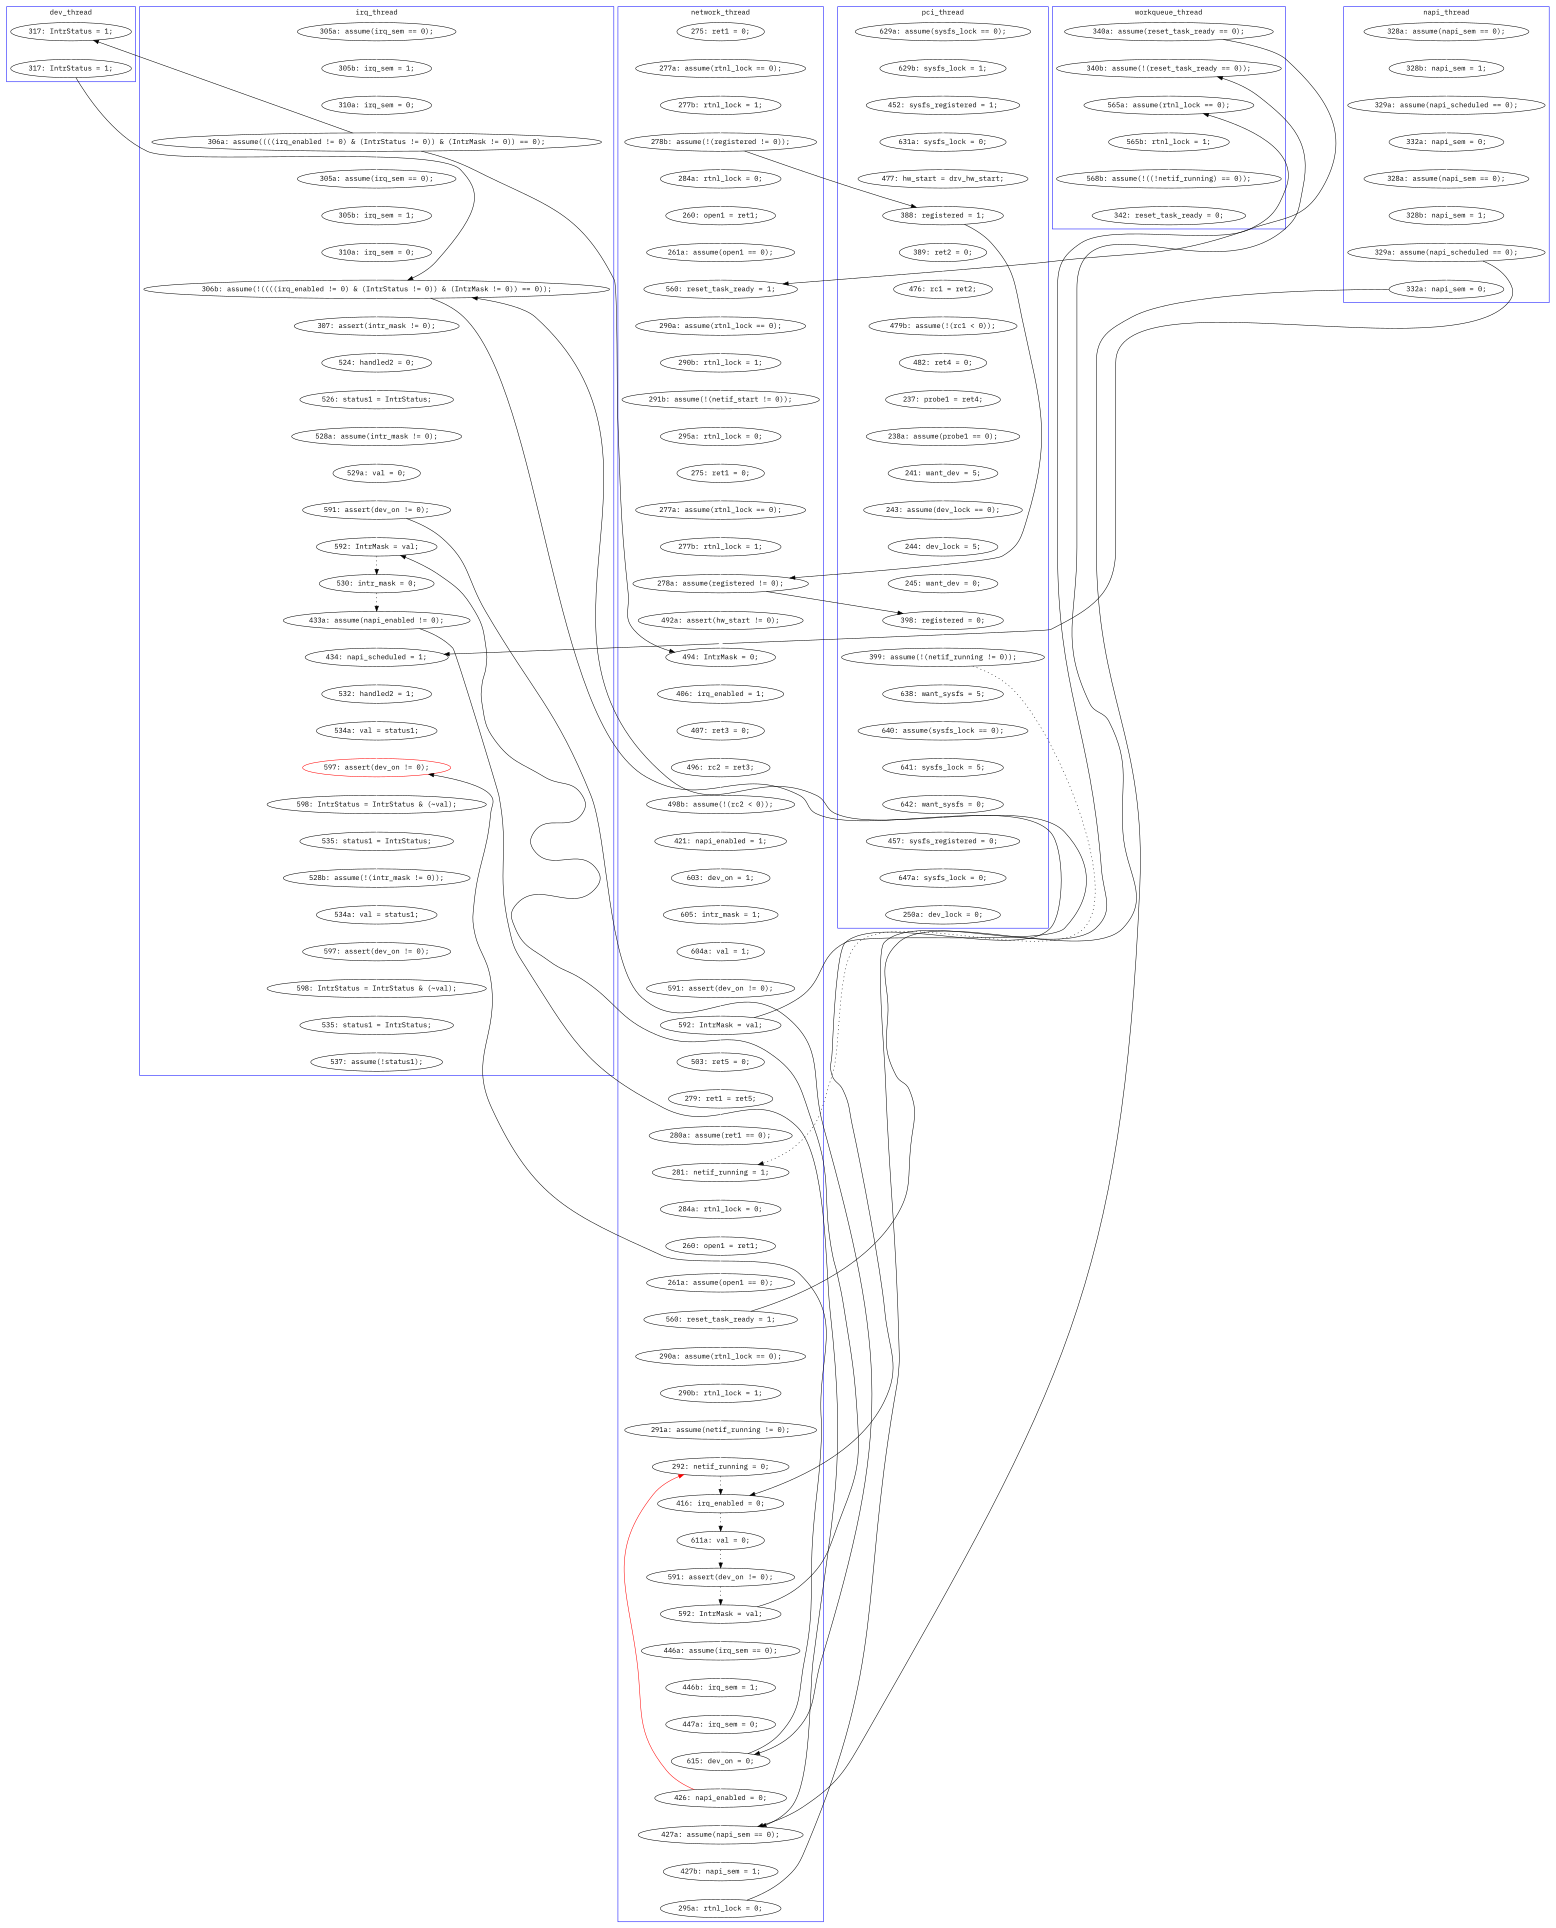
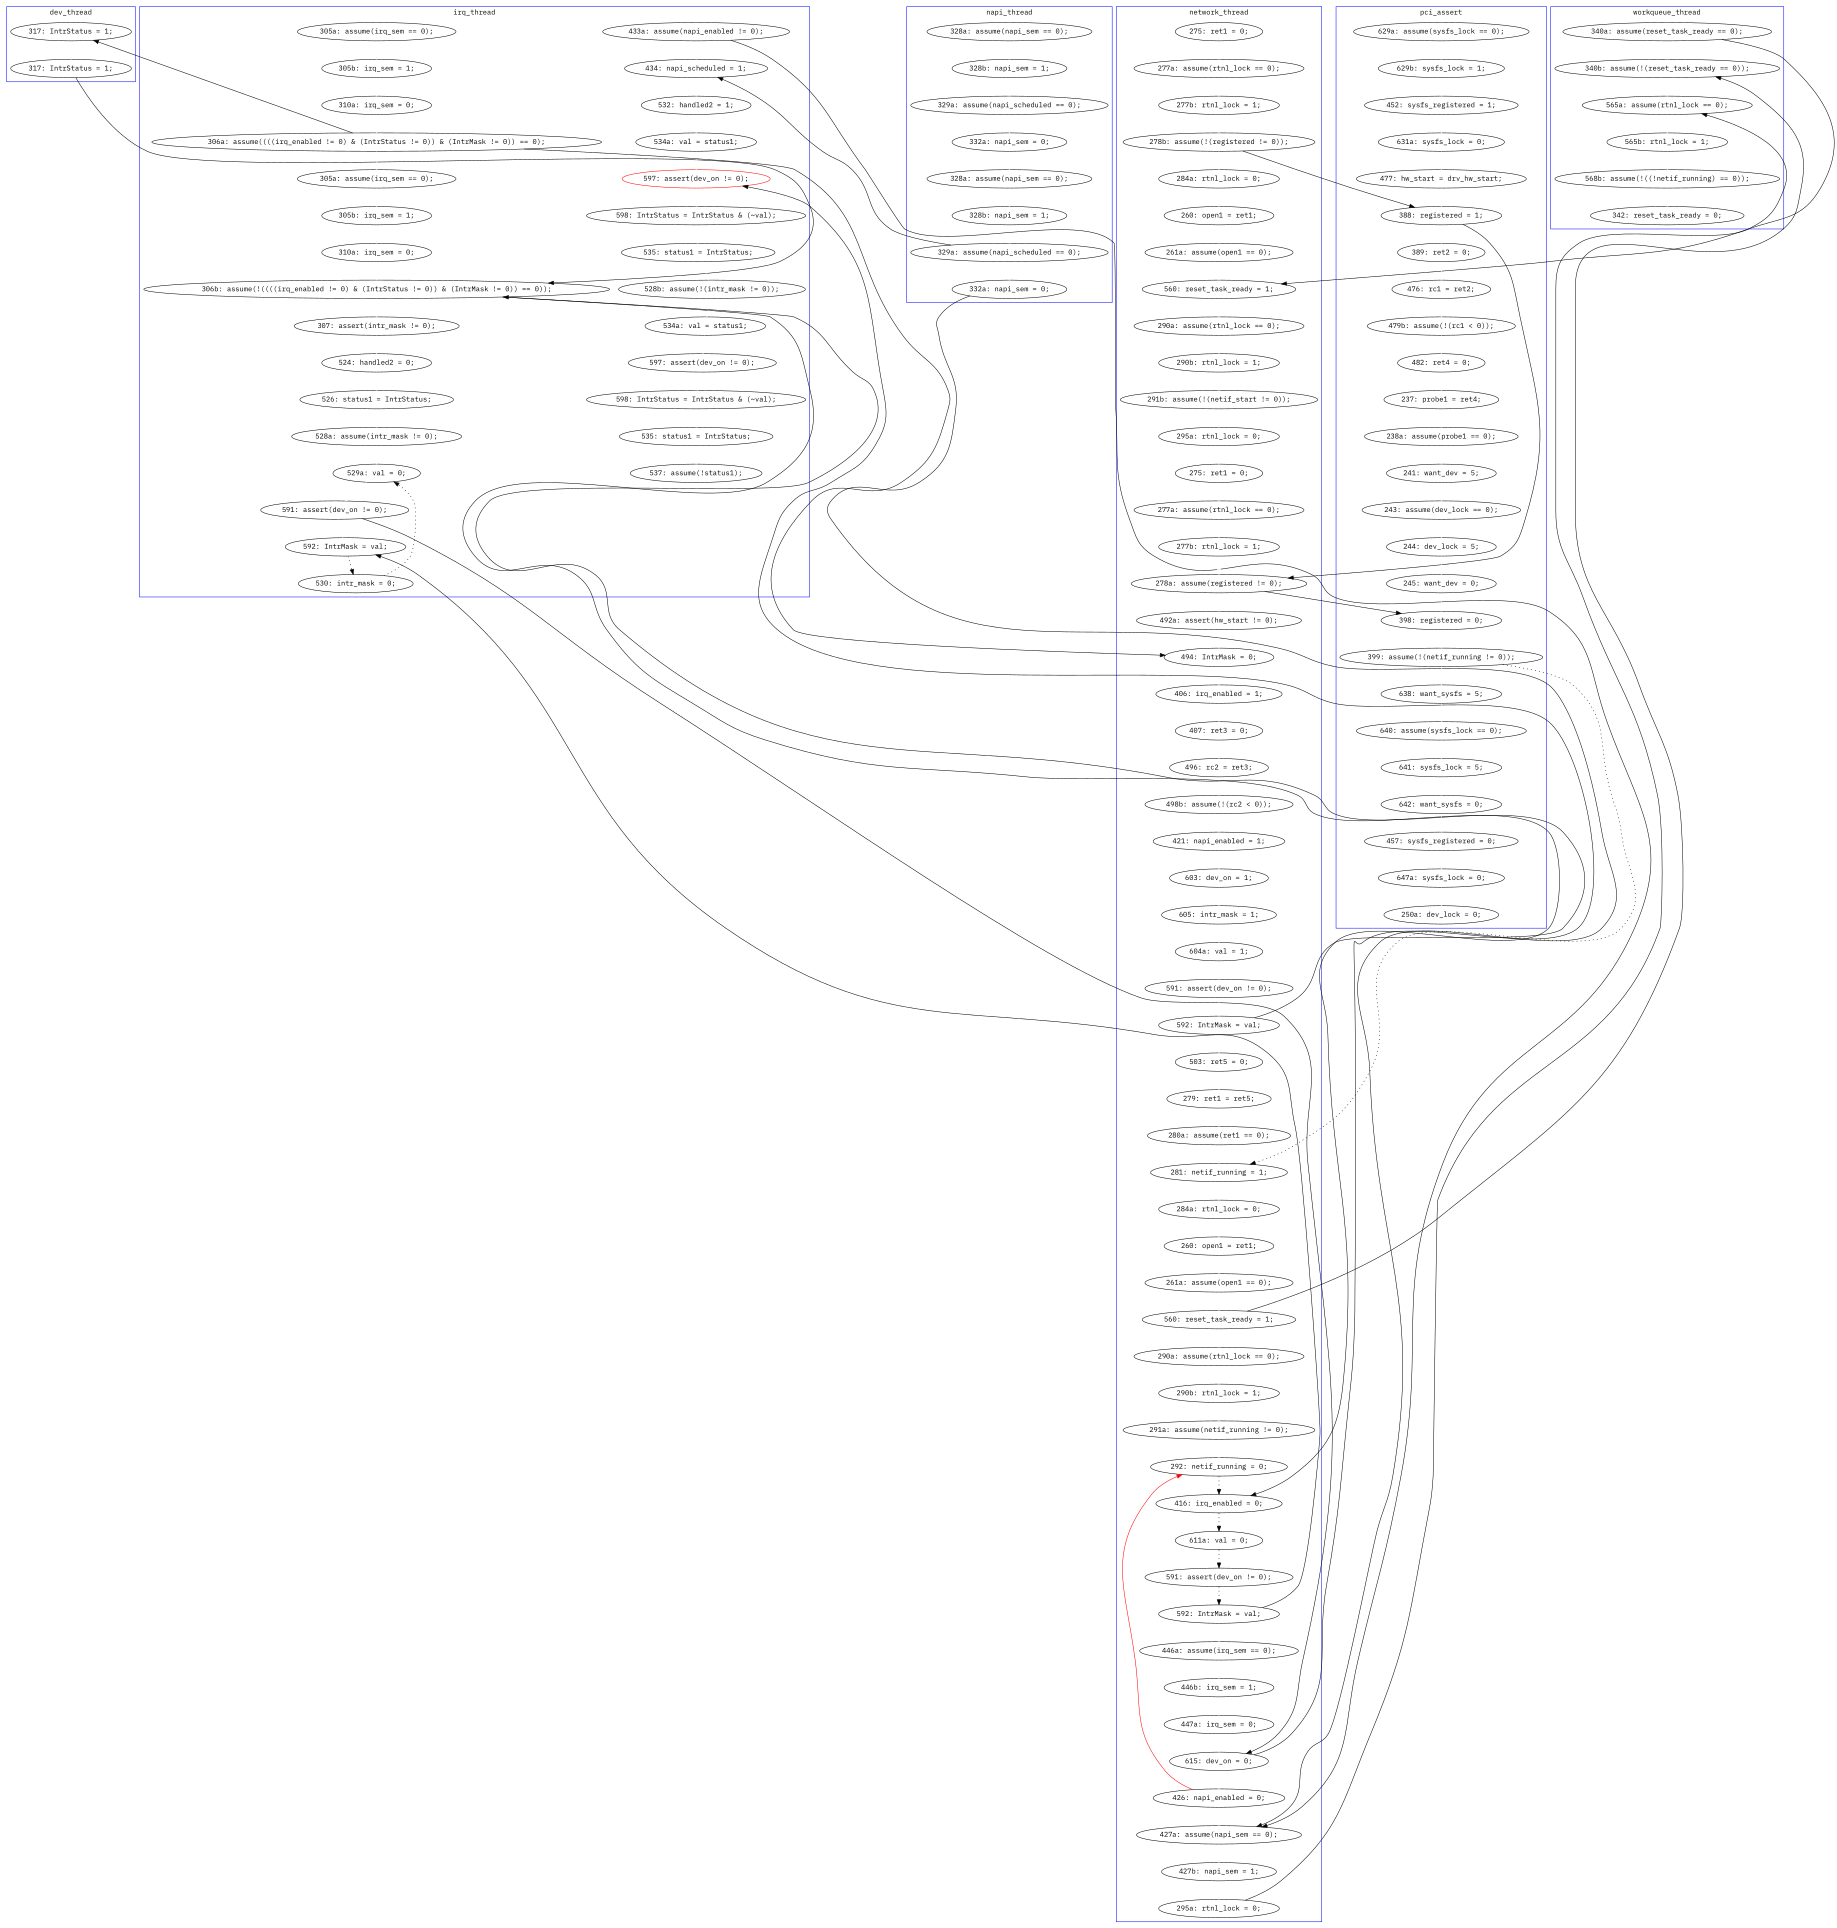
  digraph {
    fontname="IBM Plex Mono"
    node [fontname="IBM Plex Mono"]
    edge [color=white fontname="IBM Plex Mono" style=solid]
    n1 [label="317: IntrStatus = 1;"]
    n2 [label="317: IntrStatus = 1;"]
    n3 [label="329a: assume(napi_scheduled == 0);"]
    n4 [label="328b: napi_sem = 1;"]
    n5 [label="328a: assume(napi_sem == 0);"]
    n6 [label="328b: napi_sem = 1;"]
    n7 [label="332a: napi_sem = 0;"]
    n8 [label="329a: assume(napi_scheduled == 0);"]
    n9 [label="332a: napi_sem = 0;"]
    n10 [label="328a: assume(napi_sem == 0);"]
    n11 [label="433a: assume(napi_enabled != 0);"]
    n12 [label="434: napi_scheduled = 1;"]
    n13 [label="306b: assume(!((((irq_enabled != 0) & (IntrStatus != 0)) & (IntrMask != 0)) == 0));"]
    n14 [color=red label="597: assert(dev_on != 0);"]
    n15 [label="598: IntrStatus = IntrStatus & (~val);"]
    n16 [label="307: assert(intr_mask != 0);"]
    n17 [label="526: status1 = IntrStatus;"]
    n18 [label="528a: assume(intr_mask != 0);"]
    n19 [label="529a: val = 0;"]
    n20 [label="591: assert(dev_on != 0);"]
    n21 [label="532: handled2 = 1;"]
    n22 [label="534a: val = status1;"]
    n23 [label="592: IntrMask = val;"]
    n24 [label="530: intr_mask = 0;"]
    n25 [label="535: status1 = IntrStatus;"]
    n26 [label="528b: assume(!(intr_mask != 0));"]
    n27 [label="305b: irq_sem = 1;"]
    n28 [label="310a: irq_sem = 0;"]
    n29 [label="306a: assume((((irq_enabled != 0) & (IntrStatus != 0)) & (IntrMask != 0)) == 0);"]
    n30 [label="305a: assume(irq_sem == 0);"]
    n31 [label="534a: val = status1;"]
    n32 [label="597: assert(dev_on != 0);"]
    n33 [label="305a: assume(irq_sem == 0);"]
    n34 [label="305b: irq_sem = 1;"]
    n35 [label="310a: irq_sem = 0;"]
    n36 [label="524: handled2 = 0;"]
    n37 [label="535: status1 = IntrStatus;"]
    n38 [label="537: assume(!status1);"]
    n39 [label="598: IntrStatus = IntrStatus & (~val);"]
    n40 [label="340a: assume(reset_task_ready == 0);"]
    n41 [label="340b: assume(!(reset_task_ready == 0));"]
    n42 [label="565a: assume(rtnl_lock == 0);"]
    n43 [label="565b: rtnl_lock = 1;"]
    n44 [label="568b: assume(!((!netif_running) == 0));"]
    n45 [label="342: reset_task_ready = 0;"]
    n46 [label="275: ret1 = 0;"]
    n47 [label="277a: assume(rtnl_lock == 0);"]
    n48 [label="492a: assert(hw_start != 0);"]
    n49 [label="494: IntrMask = 0;"]
    n50 [label="278b: assume(!(registered != 0));"]
    n51 [label="284a: rtnl_lock = 0;"]
    n52 [label="426: napi_enabled = 0;"]
    n53 [label="560: reset_task_ready = 1;"]
    n54 [label="591: assert(dev_on != 0);"]
    n55 [label="592: IntrMask = val;"]
    n56 [label="427a: assume(napi_sem == 0);"]
    n57 [label="427b: napi_sem = 1;"]
    n58 [label="496: rc2 = ret3;"]
    n59 [label="498b: assume(!(rc2 < 0));"]
    n60 [label="290a: assume(rtnl_lock == 0);"]
    n61 [label="290b: rtnl_lock = 1;"]
    n62 [label="277b: rtnl_lock = 1;"]
    n63 [label="592: IntrMask = val;"]
    n64 [label="295a: rtnl_lock = 0;"]
    n65 [label="275: ret1 = 0;"]
    n66 [label="290a: assume(rtnl_lock == 0);"]
    n67 [label="290b: rtnl_lock = 1;"]
    n68 [label="406: irq_enabled = 1;"]
    n69 [label="407: ret3 = 0;"]
    n70 [label="277a: assume(rtnl_lock == 0);"]
    n71 [label="447a: irq_sem = 0;"]
    n72 [label="615: dev_on = 0;"]
    n73 [label="291a: assume(netif_running != 0);"]
    n74 [label="604a: val = 1;"]
    n75 [label="591: assert(dev_on != 0);"]
    n76 [label="503: ret5 = 0;"]
    n77 [label="560: reset_task_ready = 1;"]
    n78 [label="261a: assume(open1 == 0);"]
    n79 [label="295a: rtnl_lock = 0;"]
    n80 [label="284a: rtnl_lock = 0;"]
    n81 [label="260: open1 = ret1;"]
    n82 [label="278a: assume(registered != 0);"]
    n83 [label="279: ret1 = ret5;"]
    n84 [label="280a: assume(ret1 == 0);"]
    n85 [label="611a: val = 0;"]
    n86 [label="261a: assume(open1 == 0);"]
    n87 [label="446b: irq_sem = 1;"]
    n88 [label="416: irq_enabled = 0;"]
    n89 [label="421: napi_enabled = 1;"]
    n90 [label="603: dev_on = 1;"]
    n91 [label="281: netif_running = 1;"]
    n92 [label="260: open1 = ret1;"]
    n93 [label="277b: rtnl_lock = 1;"]
    n94 [label="292: netif_running = 0;"]
    n95 [label="291b: assume(!(netif_start != 0));"]
    n96 [label="605: intr_mask = 1;"]
    n97 [label="446a: assume(irq_sem == 0);"]
    n98 [label="398: registered = 0;"]
    n99 [label="399: assume(!(netif_running != 0));"]
    n100 [label="638: want_sysfs = 5;"]
    n101 [label="640: assume(sysfs_lock == 0);"]
    n102 [label="629b: sysfs_lock = 1;"]
    n103 [label="452: sysfs_registered = 1;"]
    n104 [label="388: registered = 1;"]
    n105 [label="631a: sysfs_lock = 0;"]
    n106 [label="477: hw_start = drv_hw_start;"]
    n107 [label="476: rc1 = ret2;"]
    n108 [label="479b: assume(!(rc1 < 0));"]
    n109 [label="244: dev_lock = 5;"]
    n110 [label="245: want_dev = 0;"]
    n111 [label="641: sysfs_lock = 5;"]
    n112 [label="642: want_sysfs = 0;"]
    n113 [label="237: probe1 = ret4;"]
    n114 [label="238a: assume(probe1 == 0);"]
    n115 [label="243: assume(dev_lock == 0);"]
    n116 [label="629a: assume(sysfs_lock == 0);"]
    n117 [label="389: ret2 = 0;"]
    n118 [label="482: ret4 = 0;"]
    n119 [label="647a: sysfs_lock = 0;"]
    n120 [label="250a: dev_lock = 0;"]
    n121 [label="457: sysfs_registered = 0;"]
    n122 [label="241: want_dev = 5;"]
    subgraph cluster_1 {
      color=blue
      label=dev_thread
      n1
      n2
    }
    subgraph cluster_2 {
      color=blue
      label=napi_thread
      n3
      n4
      n5
      n6
      n7
      n8
      n9
      n10
    }
    subgraph cluster_3 {
      color=blue
      label=irq_thread
      n11
      n12
      n13
      n14
      n15
      n16
      n17
      n18
      n19
      n20
      n21
      n22
      n23
      n24
      n25
      n26
      n27
      n28
      n29
      n30
      n31
      n32
      n33
      n34
      n35
      n36
      n37
      n38
      n39
    }
    subgraph cluster_4 {
      color=blue
      label=workqueue_thread
      n40
      n41
      n42
      n43
      n44
      n45
    }
    subgraph cluster_5 {
      color=blue
      label=network_thread
      n46
      n47
      n48
      n49
      n50
      n51
      n52
      n53
      n54
      n55
      n56
      n57
      n58
      n59
      n60
      n61
      n62
      n63
      n64
      n65
      n66
      n67
      n68
      n69
      n70
      n71
      n72
      n73
      n74
      n75
      n76
      n77
      n78
      n79
      n80
      n81
      n82
      n83
      n84
      n85
      n86
      n87
      n88
      n89
      n90
      n91
      n92
      n93
      n94
      n95
      n96
      n97
    }
    subgraph cluster_6 {
      color=blue
-     label=pci_thread
+     label=pci_assert
      n98
      n99
      n100
      n101
      n102
      n103
      n104
      n105
      n106
      n107
      n108
      n109
      n110
      n111
      n112
      n113
      n114
      n115
      n116
      n117
      n118
      n119
      n120
      n121
      n122
    }
    n1 -> n2
    n2 -> n13 [color=black constraint=false]
    n3 -> n7
    n3 -> n12 [color=black constraint=false]
    n4 -> n3
    n5 -> n6
    n6 -> n8
    n7 -> n56 [color=black constraint=false]
    n8 -> n9
    n9 -> n10
    n10 -> n4
    n11 -> n12
    n11 -> n56 [color=black constraint=false]
    n12 -> n21
    n13 -> n16
    n13 -> n88 [color=black constraint=false]
    n14 -> n15
    n15 -> n25
    n16 -> n36
    n17 -> n18
    n18 -> n19
    n19 -> n20
    n20 -> n23
    n20 -> n72 [color=black constraint=false]
    n21 -> n22
    n22 -> n14
    n23 -> n24 [color=black style=dotted]
-   n24 -> n11 [color=black style=dotted]
+   n24 -> n19 [color=black style=dotted]
    n25 -> n26
    n26 -> n31
    n27 -> n28
    n28 -> n13
    n29 -> n1 [color=black constraint=false]
    n29 -> n30
    n29 -> n49 [color=black constraint=false]
    n30 -> n27
    n31 -> n32
    n32 -> n39
    n33 -> n34
    n34 -> n35
    n35 -> n29
    n36 -> n17
    n37 -> n38
    n39 -> n37
    n40 -> n41
    n40 -> n53 [color=black constraint=false]
    n41 -> n42
    n42 -> n43
    n43 -> n44
    n44 -> n45
    n46 -> n47
    n47 -> n62
    n48 -> n49
    n49 -> n68
    n50 -> n51
    n50 -> n104 [color=black constraint=false]
    n51 -> n92
    n52 -> n56
    n52 -> n94 [color=red constraint=false]
    n53 -> n60
    n54 -> n55 [color=black style=dotted]
    n55 -> n23 [color=black constraint=false]
    n55 -> n97
    n56 -> n57
    n57 -> n79
    n58 -> n59
    n59 -> n89
    n60 -> n61
    n61 -> n95
    n62 -> n50
    n63 -> n13 [color=black constraint=false]
    n63 -> n76
    n64 -> n65
    n65 -> n70
    n66 -> n67
    n67 -> n73
    n68 -> n69
    n69 -> n58
    n70 -> n93
    n71 -> n72
    n72 -> n14 [color=black constraint=false]
    n72 -> n52
    n73 -> n94
    n74 -> n75
    n75 -> n63
    n76 -> n83
    n77 -> n41 [color=black constraint=false]
    n77 -> n66
    n78 -> n77
    n79 -> n42 [color=black constraint=false]
    n80 -> n81
    n81 -> n78
    n82 -> n48
    n82 -> n98 [color=black constraint=false]
    n83 -> n84
    n84 -> n91
    n85 -> n54 [color=black style=dotted]
    n86 -> n53
    n87 -> n71
    n88 -> n85 [color=black style=dotted]
    n89 -> n90
    n90 -> n96
    n91 -> n80
    n92 -> n86
    n93 -> n82
    n94 -> n88 [color=black style=dotted]
    n95 -> n64
    n96 -> n74
    n97 -> n87
    n98 -> n99
    n99 -> n91 [color=black constraint=false style=dotted]
    n99 -> n100
    n100 -> n101
    n101 -> n111
    n102 -> n103
    n103 -> n105
    n104 -> n82 [color=black constraint=false]
    n104 -> n117
    n105 -> n106
    n106 -> n104
    n107 -> n108
    n108 -> n118
    n109 -> n110
    n110 -> n98
    n111 -> n112
    n112 -> n121
    n113 -> n114
    n114 -> n122
    n115 -> n109
    n116 -> n102
    n117 -> n107
    n118 -> n113
    n119 -> n120
    n121 -> n119
    n122 -> n115
  }
